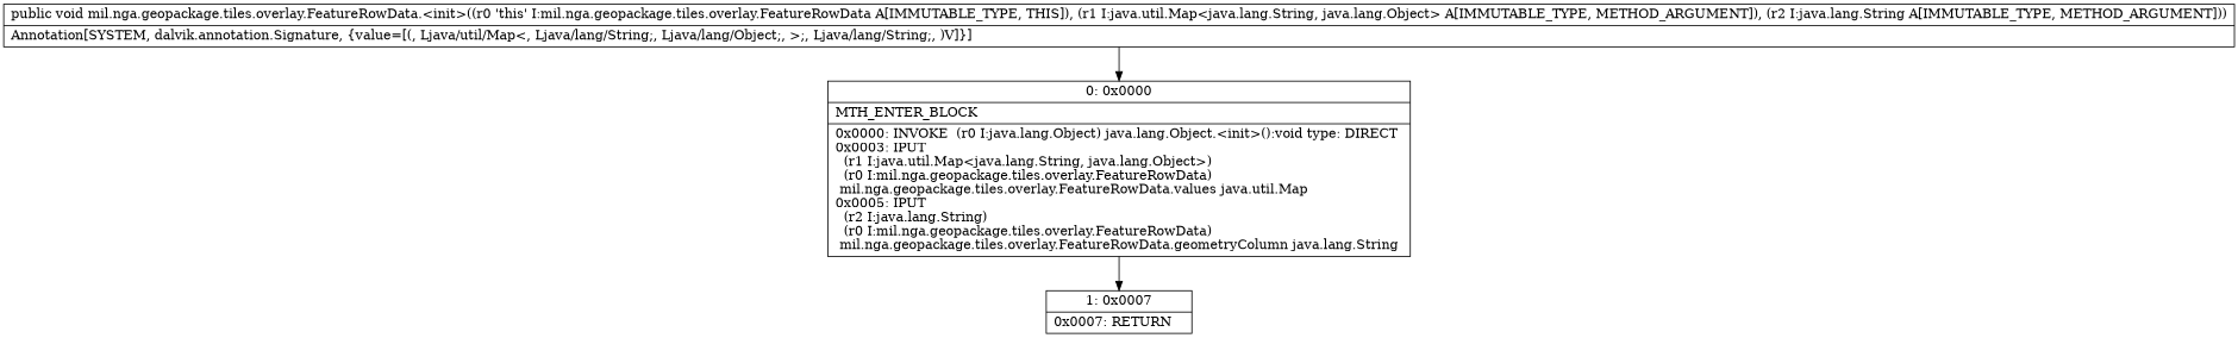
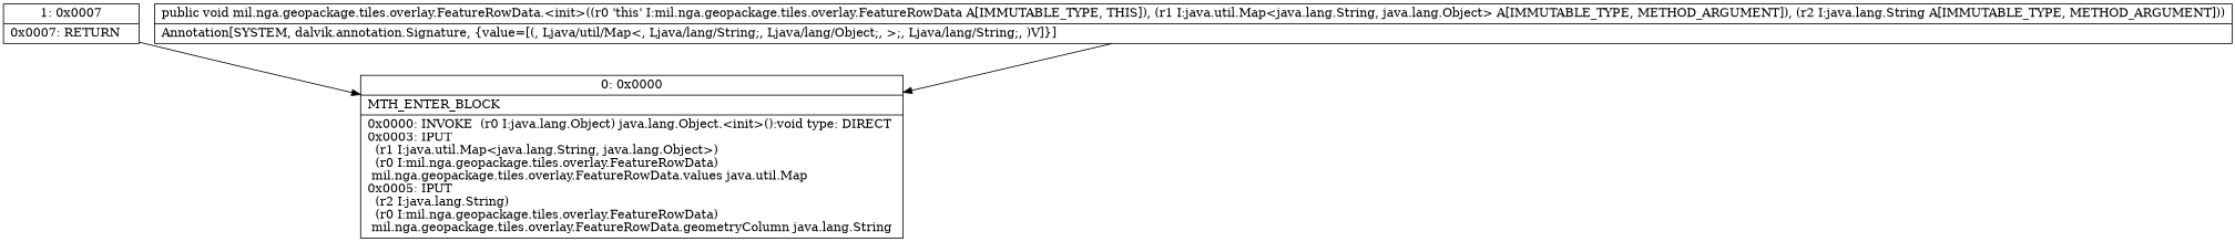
  digraph {
    node [shape=record]
    n1 [label="{0\:\ 0x0000|MTH_ENTER_BLOCK\l|0x0000: INVOKE  (r0 I:java.lang.Object) java.lang.Object.\<init\>():void type: DIRECT \l0x0003: IPUT  \l  (r1 I:java.util.Map\<java.lang.String, java.lang.Object\>)\l  (r0 I:mil.nga.geopackage.tiles.overlay.FeatureRowData)\l mil.nga.geopackage.tiles.overlay.FeatureRowData.values java.util.Map \l0x0005: IPUT  \l  (r2 I:java.lang.String)\l  (r0 I:mil.nga.geopackage.tiles.overlay.FeatureRowData)\l mil.nga.geopackage.tiles.overlay.FeatureRowData.geometryColumn java.lang.String \l}"]
    n2 [label="{1\:\ 0x0007|0x0007: RETURN   \l}"]
    n3 [label="{public void mil.nga.geopackage.tiles.overlay.FeatureRowData.\<init\>((r0 'this' I:mil.nga.geopackage.tiles.overlay.FeatureRowData A[IMMUTABLE_TYPE, THIS]), (r1 I:java.util.Map\<java.lang.String, java.lang.Object\> A[IMMUTABLE_TYPE, METHOD_ARGUMENT]), (r2 I:java.lang.String A[IMMUTABLE_TYPE, METHOD_ARGUMENT]))  | Annotation[SYSTEM, dalvik.annotation.Signature, \{value=[(, Ljava\/util\/Map\<, Ljava\/lang\/String;, Ljava\/lang\/Object;, \>;, Ljava\/lang\/String;, )V]\}]\l}"]
-   n1 -> n2
+   n2 -> n1
    n3 -> n1
  }
